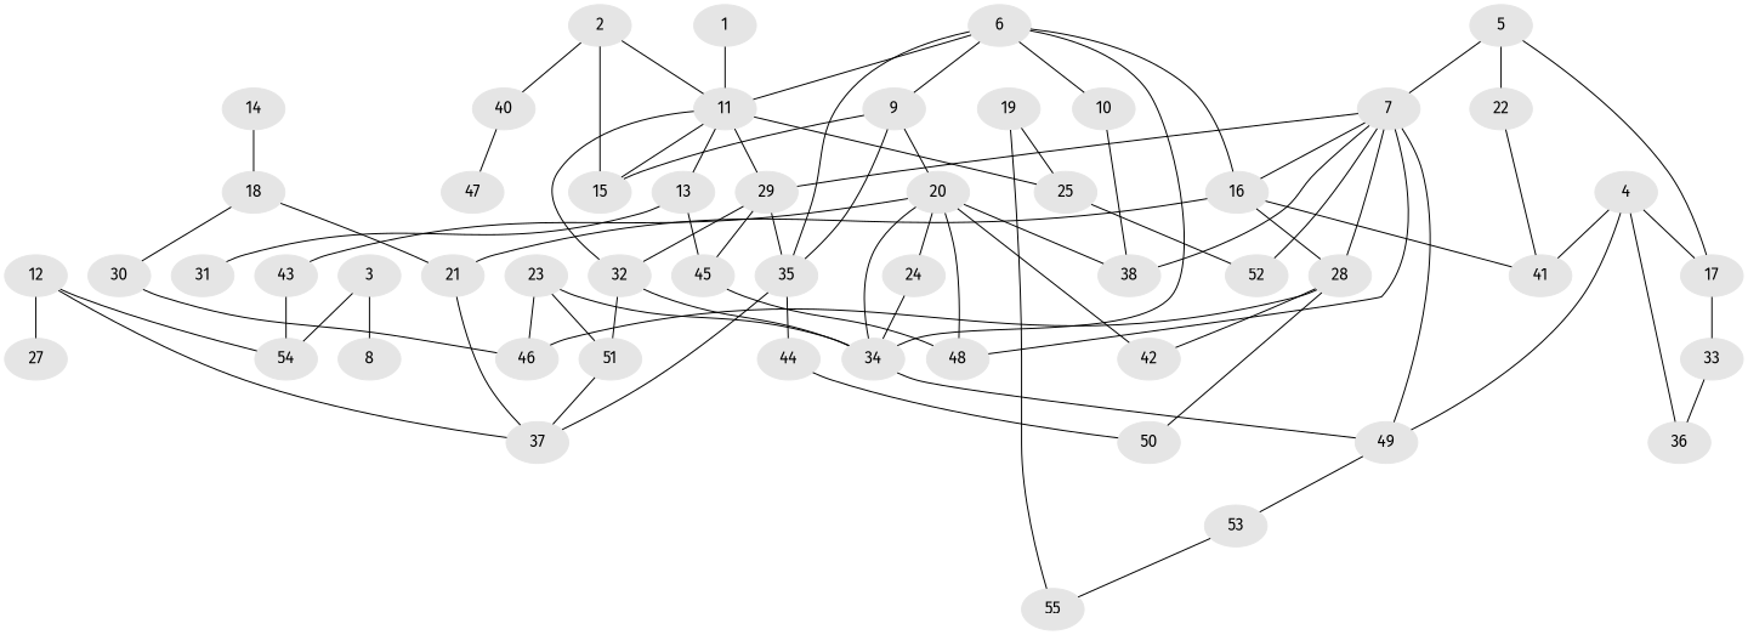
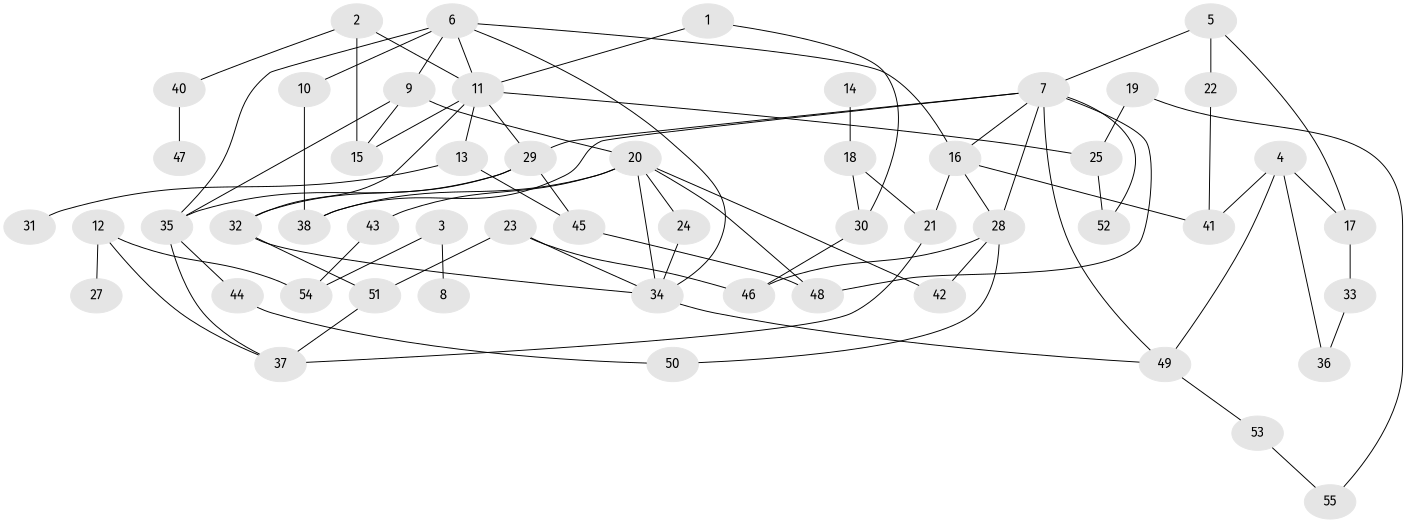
  graph {
    fontname="Fira Sans"
    node [color=gray90 fontname="Fira Sans" style=filled]
    edge [fontname="Fira Sans" weight=1.0]
    1
    11
    30
    15
    29
    13
    25
    32
    46
    2
    40
    47
    3
    8
    54
    4
    17
    36
    41
    49
    33
    53
    5
    7
    22
    16
    28
    38
    48
    52
    6
    9
    10
    34
    35
    20
    21
    37
    44
    42
    50
    45
    24
    43
    31
    51
    12
    27
    14
    18
    19
    55
    23
    1 -- 11
+   1 -- 30
    11 -- 15
    11 -- 29 [weight=2.0]
    11 -- 13
    11 -- 25
    11 -- 32
    30 -- 46
    29 -- 32
    29 -- 35
    29 -- 45
    13 -- 45
    13 -- 31
    25 -- 52
    32 -- 34
    32 -- 51
    2 -- 11
    2 -- 15
    2 -- 40
    40 -- 47
    3 -- 8
    3 -- 54
    4 -- 17
    4 -- 36
    4 -- 41
    4 -- 49
    17 -- 33 [weight=2.0]
    49 -- 53
    33 -- 36
    53 -- 55
    5 -- 17
    5 -- 7 [weight=2.0]
    5 -- 22 [weight=2.0]
    7 -- 29
    7 -- 49
    7 -- 16
    7 -- 28
    7 -- 38
    7 -- 48
    7 -- 52
    22 -- 41
    16 -- 41
    16 -- 28
    16 -- 21
    28 -- 46
    28 -- 42
    28 -- 50
    6 -- 11
    6 -- 16
    6 -- 9
    6 -- 10
    6 -- 34
    6 -- 35
    9 -- 15
    9 -- 35 [weight=2.0]
    9 -- 20
    10 -- 38
    34 -- 49
    35 -- 37
    35 -- 44
    20 -- 38
    20 -- 48
    20 -- 34
    20 -- 42
    20 -- 24
    20 -- 43
    21 -- 37
    44 -- 50
    45 -- 48
    24 -- 34
    43 -- 54
    51 -- 37
    12 -- 54
    12 -- 37
    12 -- 27
    14 -- 18
    18 -- 30
    18 -- 21
    19 -- 25
    19 -- 55
    23 -- 46
    23 -- 34
    23 -- 51
  }
